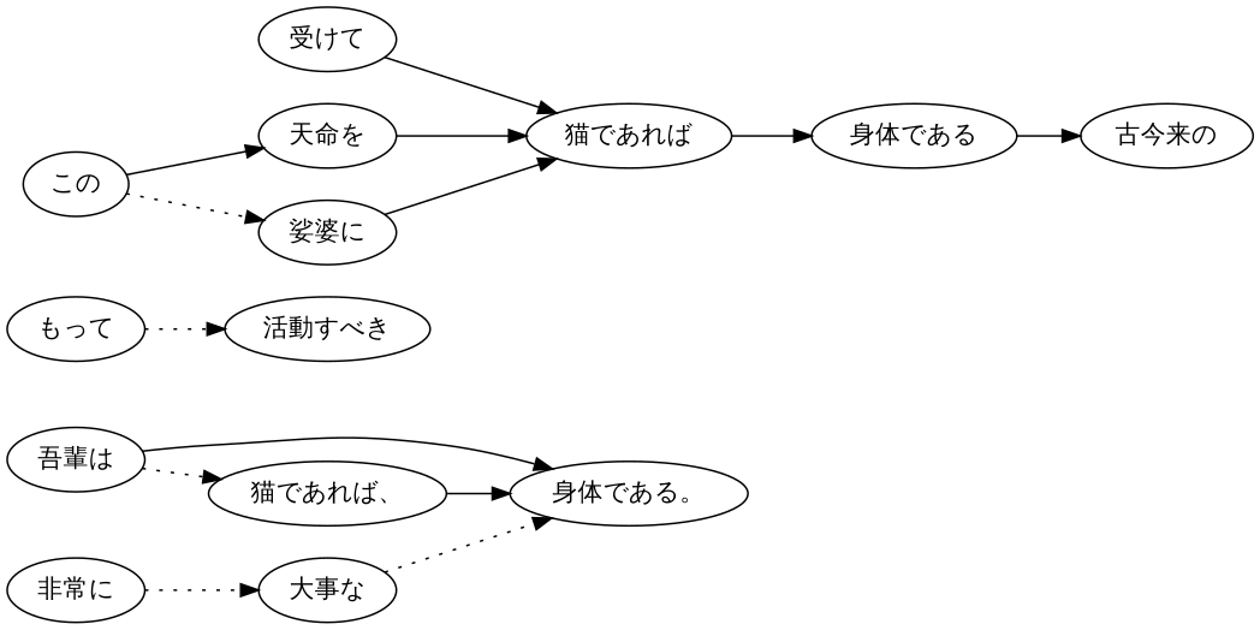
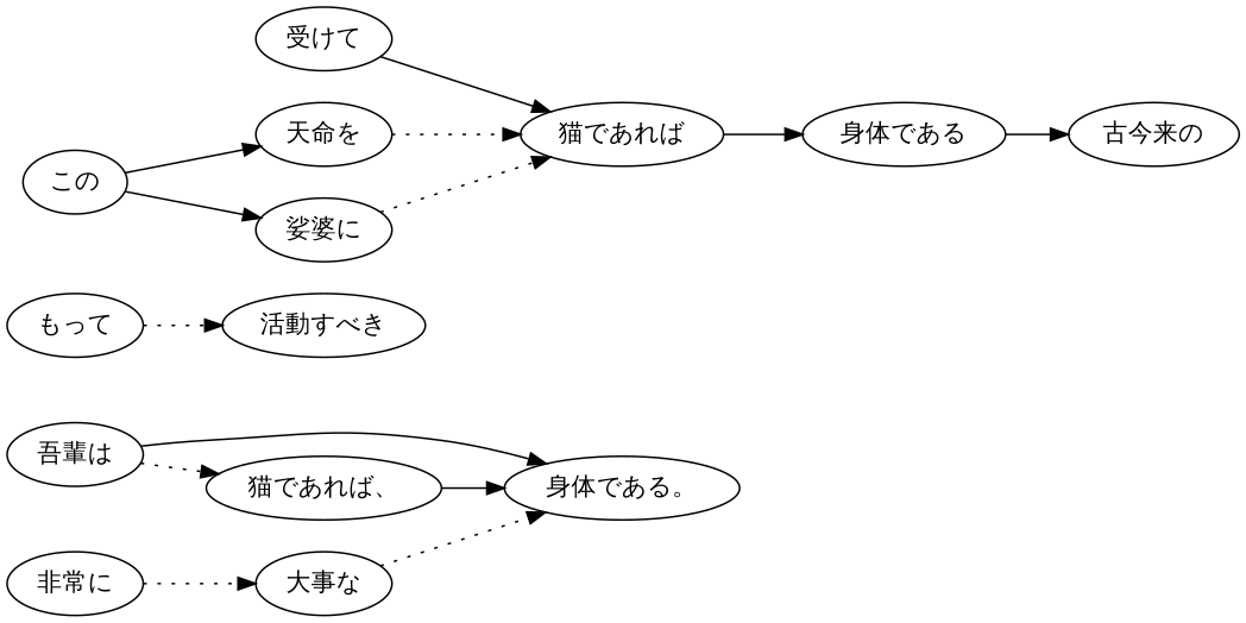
  digraph {
    rankdir=LR
    edge [style=solid]
    n1 [label="吾輩は"]
    n2 [label="身体である。"]
    n3 [label="猫であれば、"]
    n4 [label="もって"]
    n5 [label="活動すべき"]
    n6 [label="天命を"]
    n7 [label="猫であれば"]
    n8 [label="身体である"]
    n9 [label="受けて"]
    n10 [label="この"]
    n11 [label="娑婆に"]
    n12 [label="古今来の"]
    n13 [label="非常に"]
    n14 [label="大事な"]
    n1 -> n2
    n1 -> n3 [style=dotted]
    n3 -> n2
    n4 -> n5 [style=dotted]
-   n6 -> n7
+   n6 -> n7 [style=dotted]
    n7 -> n8
    n8 -> n12
    n9 -> n7
    n10 -> n6
-   n10 -> n11 [style=dotted]
-   n11 -> n7
+   n10 -> n11
+   n11 -> n7 [style=dotted]
    n13 -> n14 [style=dotted]
    n14 -> n2 [style=dotted]
  }
